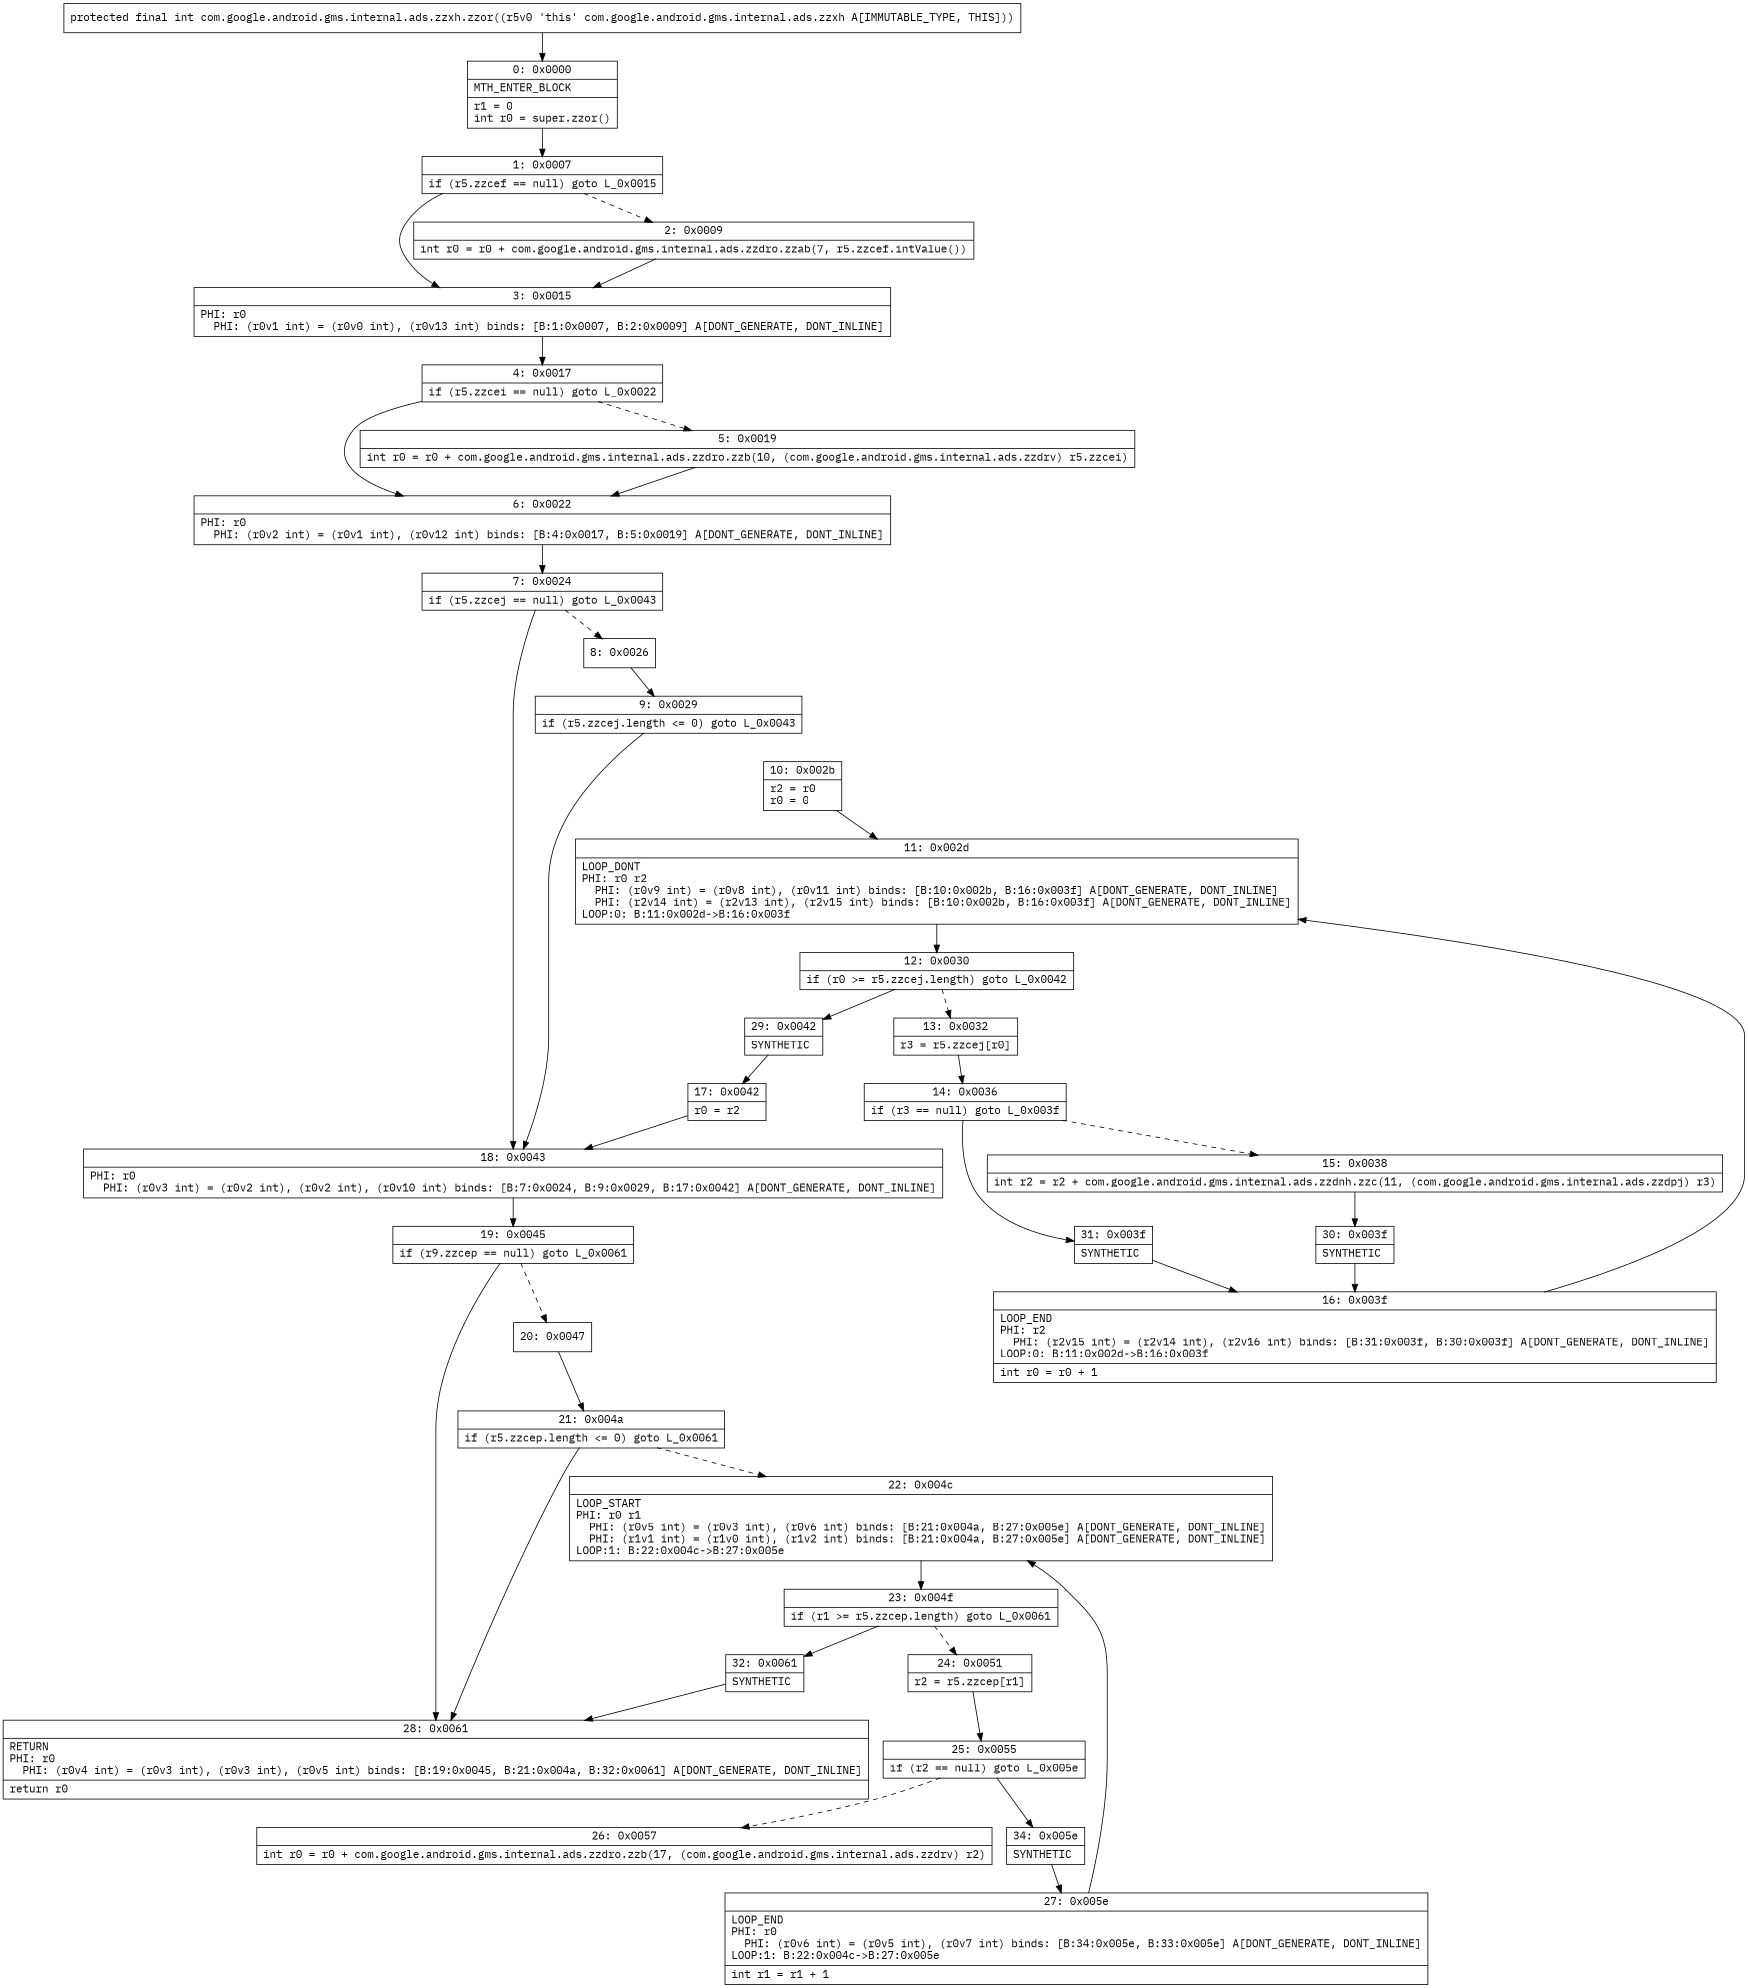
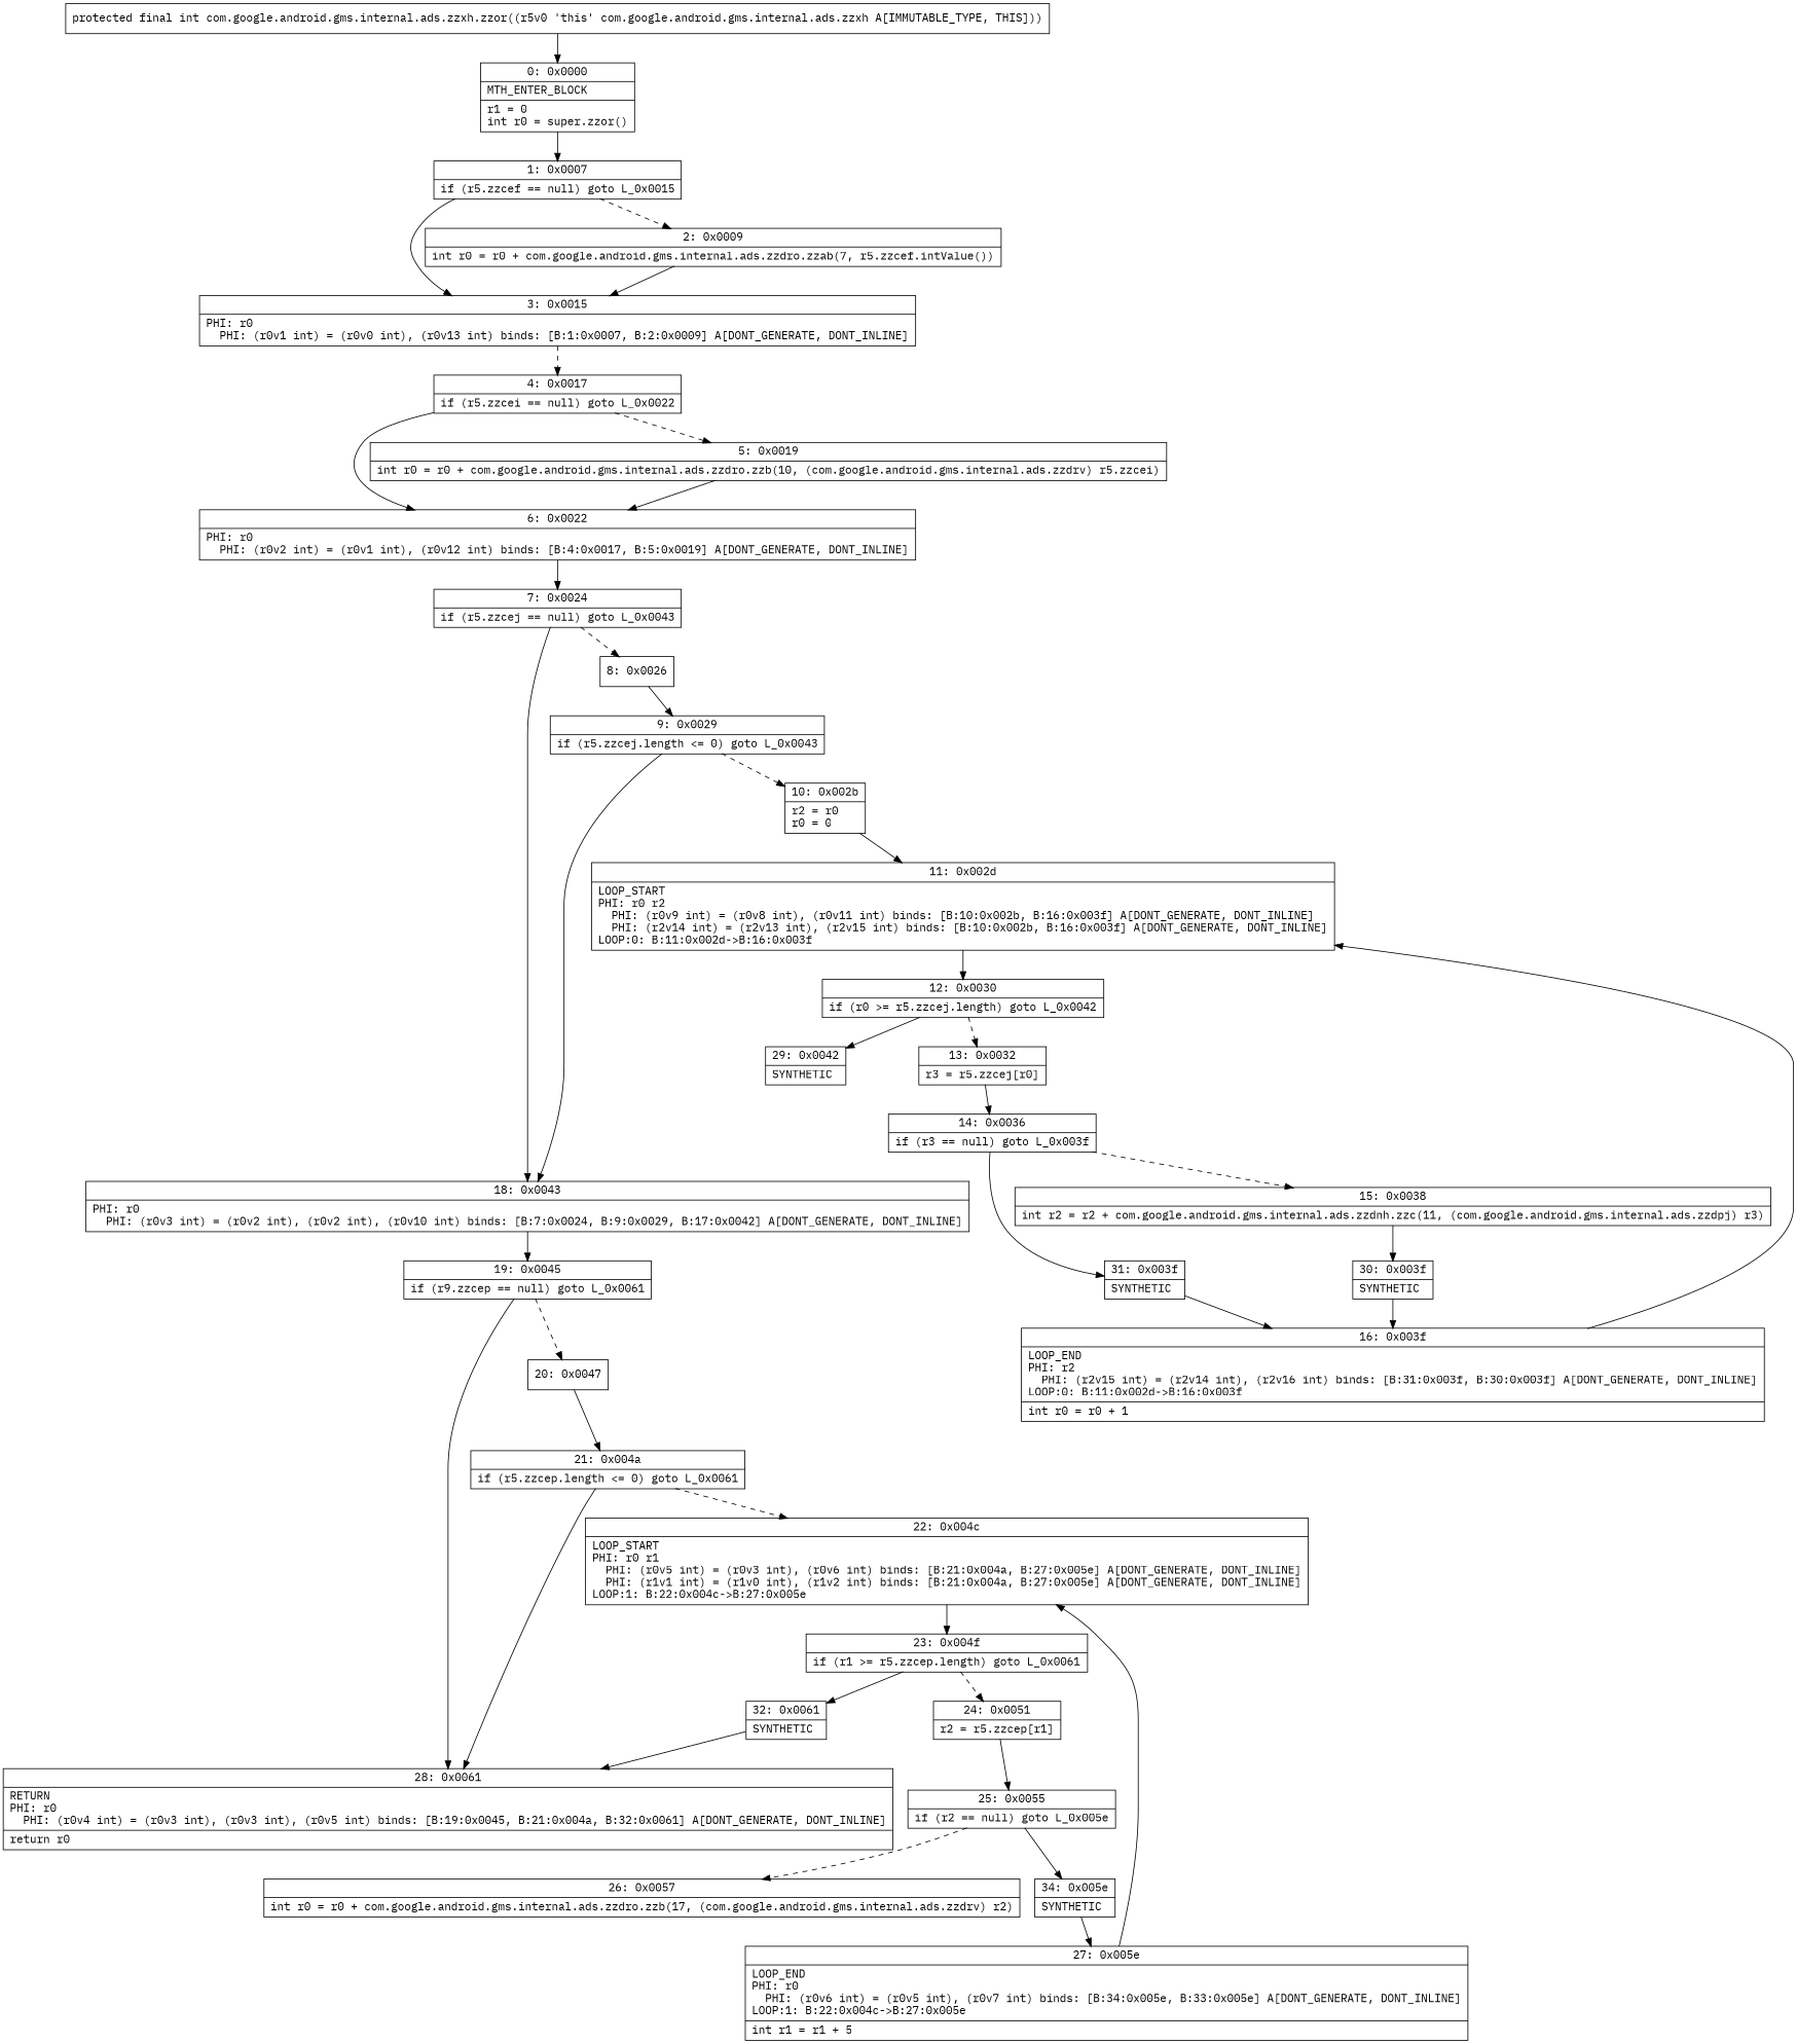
  digraph {
    fontname="IBM Plex Mono"
    node [fontname="IBM Plex Mono" shape=record]
    edge [fontname="IBM Plex Mono"]
    n1 [label="{0\:\ 0x0000|MTH_ENTER_BLOCK\l|r1 = 0\lint r0 = super.zzor()\l}"]
    n2 [label="{1\:\ 0x0007|if (r5.zzcef == null) goto L_0x0015\l}"]
    n3 [label="{2\:\ 0x0009|int r0 = r0 + com.google.android.gms.internal.ads.zzdro.zzab(7, r5.zzcef.intValue())\l}"]
    n4 [label="{3\:\ 0x0015|PHI: r0 \l  PHI: (r0v1 int) = (r0v0 int), (r0v13 int) binds: [B:1:0x0007, B:2:0x0009] A[DONT_GENERATE, DONT_INLINE]\l}"]
    n5 [label="{4\:\ 0x0017|if (r5.zzcei == null) goto L_0x0022\l}"]
    n6 [label="{5\:\ 0x0019|int r0 = r0 + com.google.android.gms.internal.ads.zzdro.zzb(10, (com.google.android.gms.internal.ads.zzdrv) r5.zzcei)\l}"]
    n7 [label="{6\:\ 0x0022|PHI: r0 \l  PHI: (r0v2 int) = (r0v1 int), (r0v12 int) binds: [B:4:0x0017, B:5:0x0019] A[DONT_GENERATE, DONT_INLINE]\l}"]
    n8 [label="{7\:\ 0x0024|if (r5.zzcej == null) goto L_0x0043\l}"]
    n9 [label="{8\:\ 0x0026}"]
    n10 [label="{18\:\ 0x0043|PHI: r0 \l  PHI: (r0v3 int) = (r0v2 int), (r0v2 int), (r0v10 int) binds: [B:7:0x0024, B:9:0x0029, B:17:0x0042] A[DONT_GENERATE, DONT_INLINE]\l}"]
    n11 [label="{9\:\ 0x0029|if (r5.zzcej.length \<= 0) goto L_0x0043\l}"]
    n12 [label="{19\:\ 0x0045|if (r9.zzcep == null) goto L_0x0061\l}"]
    n13 [label="{10\:\ 0x002b|r2 = r0\lr0 = 0\l}"]
-   n14 [label="{11\:\ 0x002d|LOOP_DONT\lPHI: r0 r2 \l  PHI: (r0v9 int) = (r0v8 int), (r0v11 int) binds: [B:10:0x002b, B:16:0x003f] A[DONT_GENERATE, DONT_INLINE]\l  PHI: (r2v14 int) = (r2v13 int), (r2v15 int) binds: [B:10:0x002b, B:16:0x003f] A[DONT_GENERATE, DONT_INLINE]\lLOOP:0: B:11:0x002d\-\>B:16:0x003f\l}"]
+   n14 [label="{11\:\ 0x002d|LOOP_START\lPHI: r0 r2 \l  PHI: (r0v9 int) = (r0v8 int), (r0v11 int) binds: [B:10:0x002b, B:16:0x003f] A[DONT_GENERATE, DONT_INLINE]\l  PHI: (r2v14 int) = (r2v13 int), (r2v15 int) binds: [B:10:0x002b, B:16:0x003f] A[DONT_GENERATE, DONT_INLINE]\lLOOP:0: B:11:0x002d\-\>B:16:0x003f\l}"]
    n15 [label="{12\:\ 0x0030|if (r0 \>= r5.zzcej.length) goto L_0x0042\l}"]
    n16 [label="{13\:\ 0x0032|r3 = r5.zzcej[r0]\l}"]
    n17 [label="{29\:\ 0x0042|SYNTHETIC\l}"]
    n18 [label="{14\:\ 0x0036|if (r3 == null) goto L_0x003f\l}"]
-   n19 [label="{17\:\ 0x0042|r0 = r2\l}"]
    n20 [label="{15\:\ 0x0038|int r2 = r2 + com.google.android.gms.internal.ads.zzdnh.zzc(11, (com.google.android.gms.internal.ads.zzdpj) r3)\l}"]
    n21 [label="{31\:\ 0x003f|SYNTHETIC\l}"]
    n22 [label="{30\:\ 0x003f|SYNTHETIC\l}"]
    n23 [label="{16\:\ 0x003f|LOOP_END\lPHI: r2 \l  PHI: (r2v15 int) = (r2v14 int), (r2v16 int) binds: [B:31:0x003f, B:30:0x003f] A[DONT_GENERATE, DONT_INLINE]\lLOOP:0: B:11:0x002d\-\>B:16:0x003f\l|int r0 = r0 + 1\l}"]
    n24 [label="{20\:\ 0x0047}"]
    n25 [label="{28\:\ 0x0061|RETURN\lPHI: r0 \l  PHI: (r0v4 int) = (r0v3 int), (r0v3 int), (r0v5 int) binds: [B:19:0x0045, B:21:0x004a, B:32:0x0061] A[DONT_GENERATE, DONT_INLINE]\l|return r0\l}"]
    n26 [label="{21\:\ 0x004a|if (r5.zzcep.length \<= 0) goto L_0x0061\l}"]
    n27 [label="{22\:\ 0x004c|LOOP_START\lPHI: r0 r1 \l  PHI: (r0v5 int) = (r0v3 int), (r0v6 int) binds: [B:21:0x004a, B:27:0x005e] A[DONT_GENERATE, DONT_INLINE]\l  PHI: (r1v1 int) = (r1v0 int), (r1v2 int) binds: [B:21:0x004a, B:27:0x005e] A[DONT_GENERATE, DONT_INLINE]\lLOOP:1: B:22:0x004c\-\>B:27:0x005e\l}"]
    n28 [label="{23\:\ 0x004f|if (r1 \>= r5.zzcep.length) goto L_0x0061\l}"]
    n29 [label="{24\:\ 0x0051|r2 = r5.zzcep[r1]\l}"]
    n30 [label="{32\:\ 0x0061|SYNTHETIC\l}"]
    n31 [label="{25\:\ 0x0055|if (r2 == null) goto L_0x005e\l}"]
    n32 [label="{26\:\ 0x0057|int r0 = r0 + com.google.android.gms.internal.ads.zzdro.zzb(17, (com.google.android.gms.internal.ads.zzdrv) r2)\l}"]
    n33 [label="{34\:\ 0x005e|SYNTHETIC\l}"]
-   n34 [label="{27\:\ 0x005e|LOOP_END\lPHI: r0 \l  PHI: (r0v6 int) = (r0v5 int), (r0v7 int) binds: [B:34:0x005e, B:33:0x005e] A[DONT_GENERATE, DONT_INLINE]\lLOOP:1: B:22:0x004c\-\>B:27:0x005e\l|int r1 = r1 + 1\l}"]
+   n34 [label="{27\:\ 0x005e|LOOP_END\lPHI: r0 \l  PHI: (r0v6 int) = (r0v5 int), (r0v7 int) binds: [B:34:0x005e, B:33:0x005e] A[DONT_GENERATE, DONT_INLINE]\lLOOP:1: B:22:0x004c\-\>B:27:0x005e\l|int r1 = r1 + 5\l}"]
    n35 [label="{protected final int com.google.android.gms.internal.ads.zzxh.zzor((r5v0 'this' com.google.android.gms.internal.ads.zzxh A[IMMUTABLE_TYPE, THIS])) }"]
    n1 -> n2
    n2 -> n3 [style=dashed]
    n2 -> n4
    n3 -> n4
-   n4 -> n5
+   n4 -> n5 [style=dashed]
    n5 -> n6 [style=dashed]
    n5 -> n7
    n6 -> n7
    n7 -> n8
    n8 -> n9 [style=dashed]
    n8 -> n10
    n9 -> n11
    n10 -> n12
    n11 -> n10
+   n11 -> n13 [style=dashed]
    n12 -> n24 [style=dashed]
    n12 -> n25
    n13 -> n14
    n14 -> n15
    n15 -> n16 [style=dashed]
    n15 -> n17
    n16 -> n18
-   n17 -> n19
    n18 -> n20 [style=dashed]
    n18 -> n21
-   n19 -> n10
    n20 -> n22
    n21 -> n23
    n22 -> n23
    n23 -> n14
    n24 -> n26
    n26 -> n25
    n26 -> n27 [style=dashed]
    n27 -> n28
    n28 -> n29 [style=dashed]
    n28 -> n30
    n29 -> n31
    n30 -> n25
    n31 -> n32 [style=dashed]
    n31 -> n33
    n33 -> n34
    n34 -> n27
    n35 -> n1
  }
